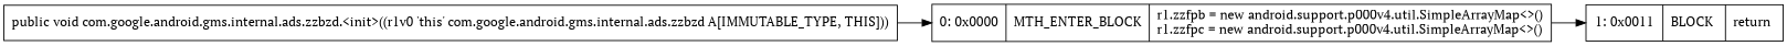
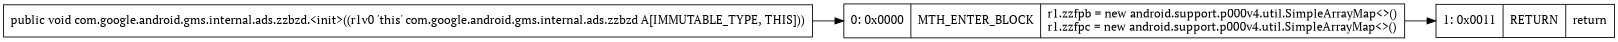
  digraph {
    rankdir=LR
    fontname="PT Serif"
    node [shape=record fontname="PT Serif"]
    edge [fontname="PT Serif"]
    n1 [label="{0\:\ 0x0000|MTH_ENTER_BLOCK\l|r1.zzfpb = new android.support.p000v4.util.SimpleArrayMap\<\>()\lr1.zzfpc = new android.support.p000v4.util.SimpleArrayMap\<\>()\l}"]
-   n2 [label="{1\:\ 0x0011|BLOCK\l|return\l}"]
+   n2 [label="{1\:\ 0x0011|RETURN\l|return\l}"]
    n3 [label="{public void com.google.android.gms.internal.ads.zzbzd.\<init\>((r1v0 'this' com.google.android.gms.internal.ads.zzbzd A[IMMUTABLE_TYPE, THIS])) }"]
    n1 -> n2
    n3 -> n1
  }
